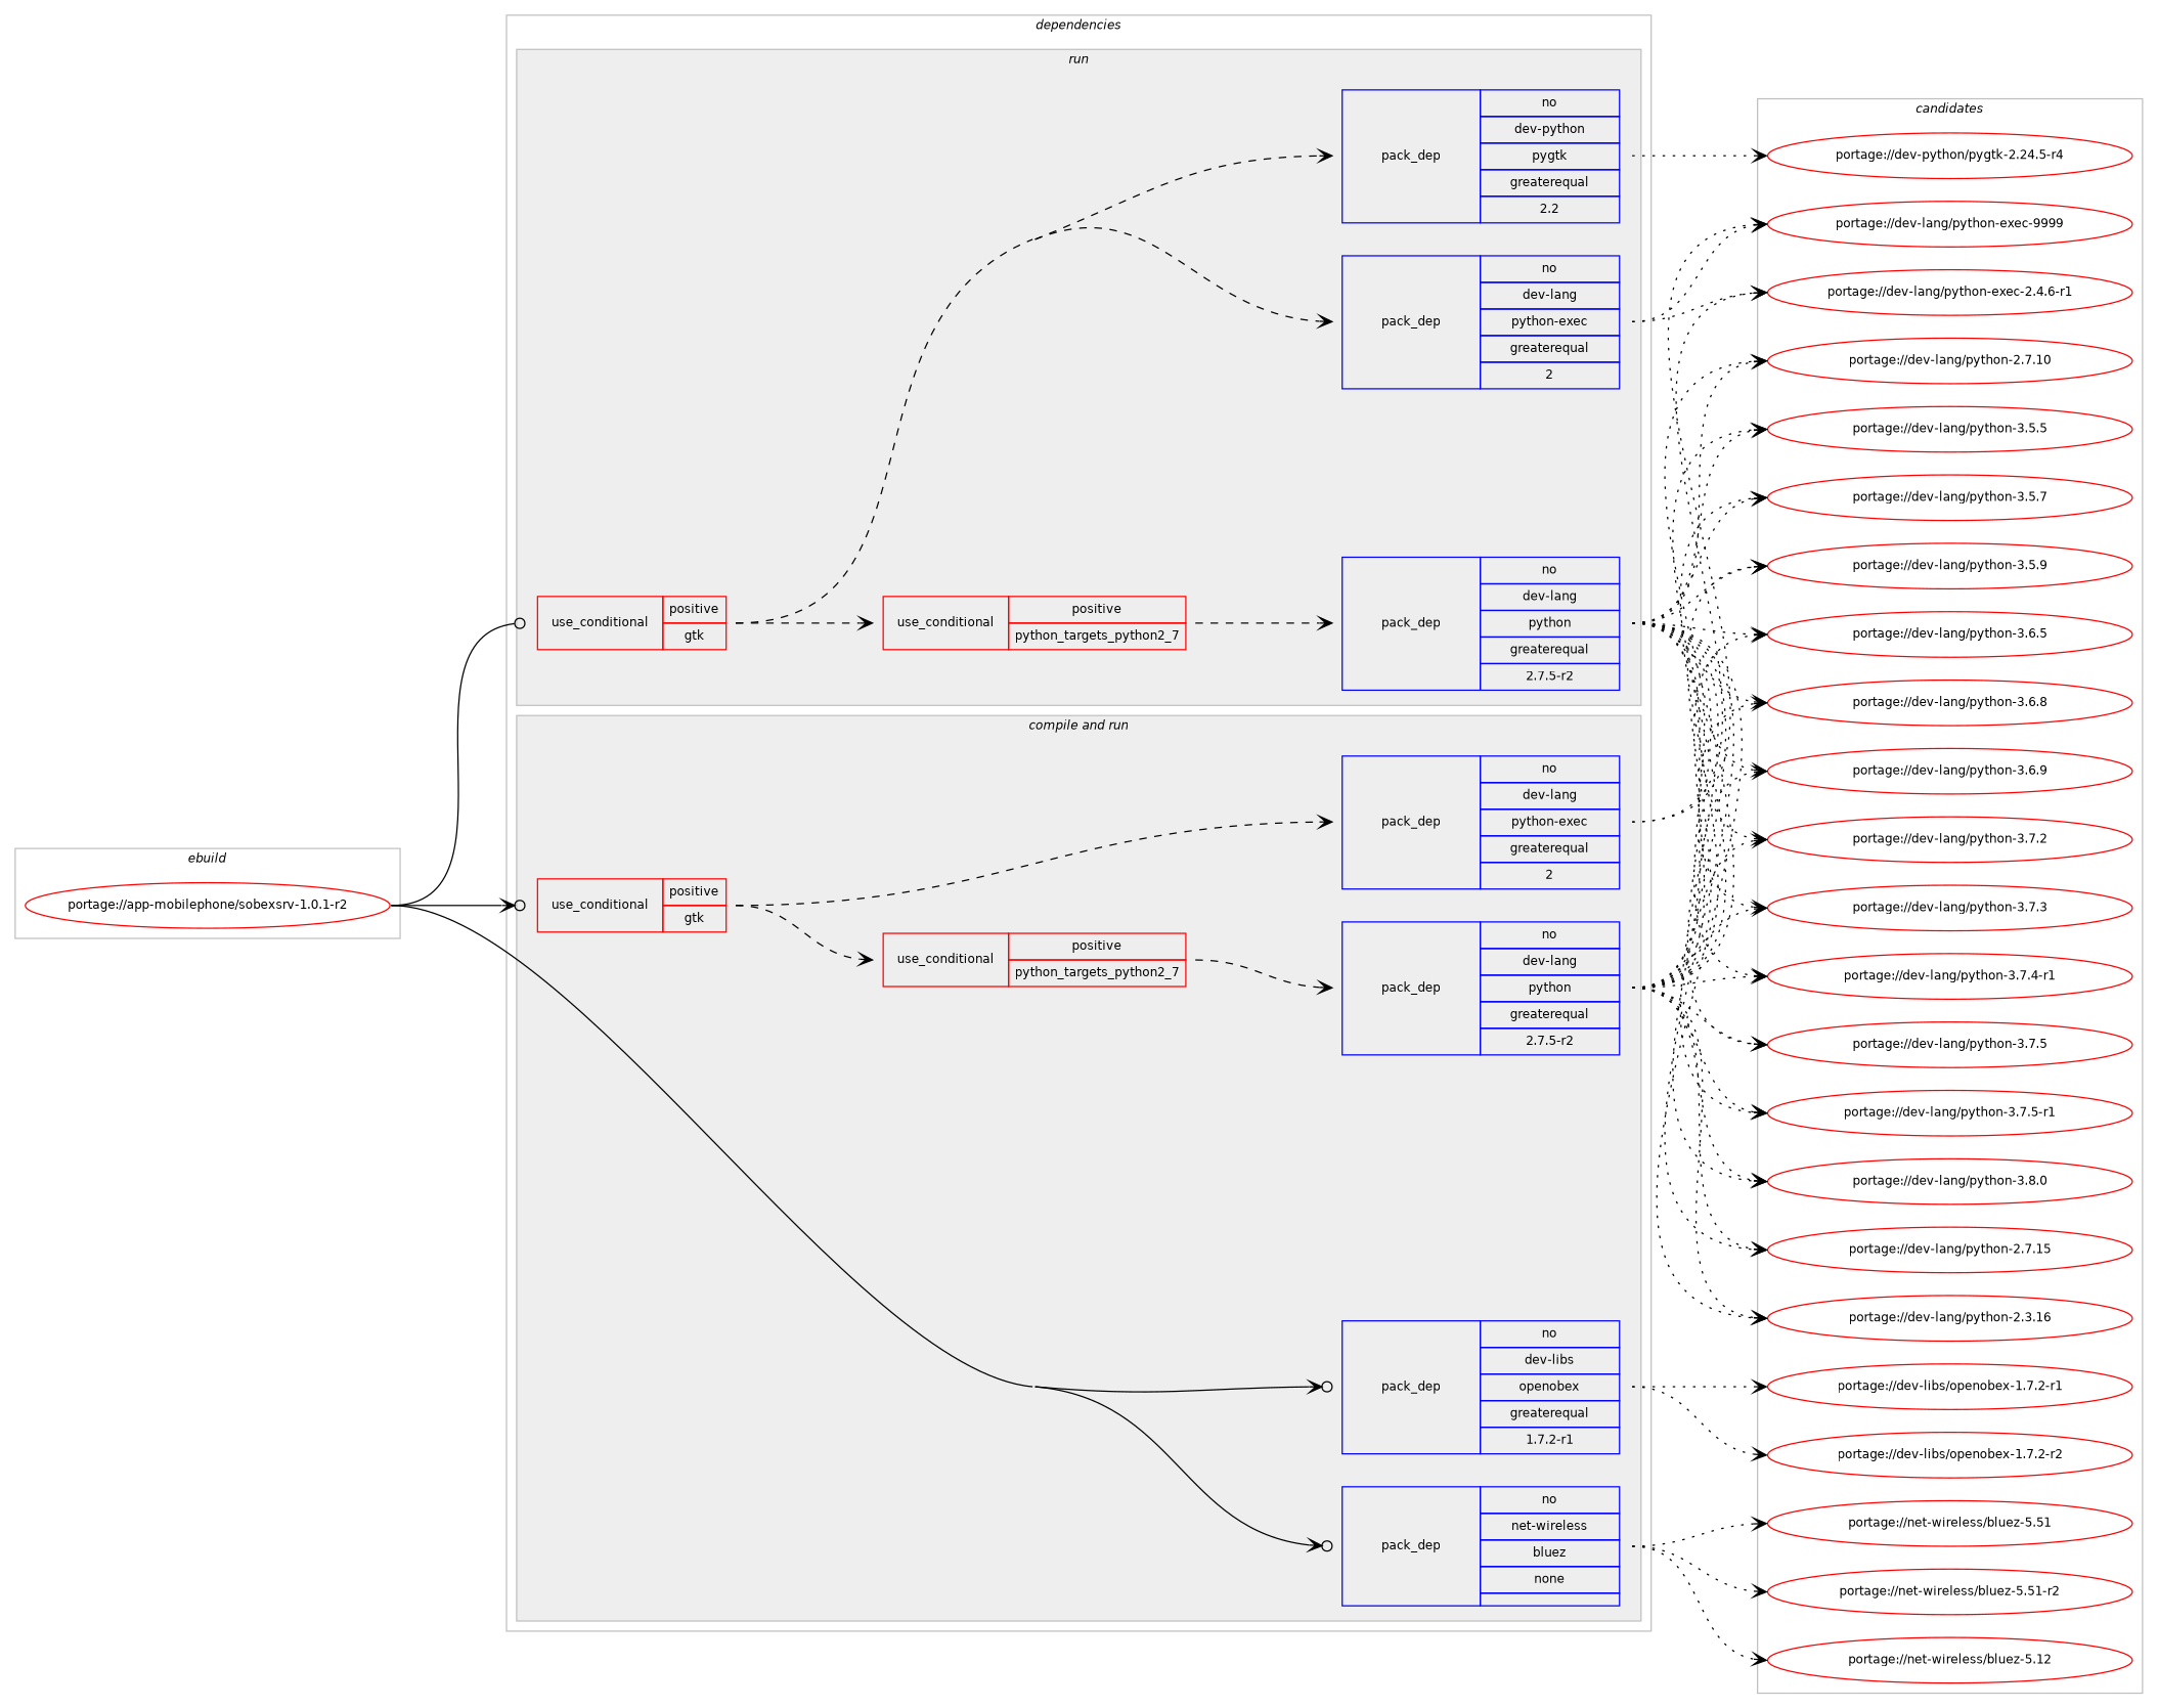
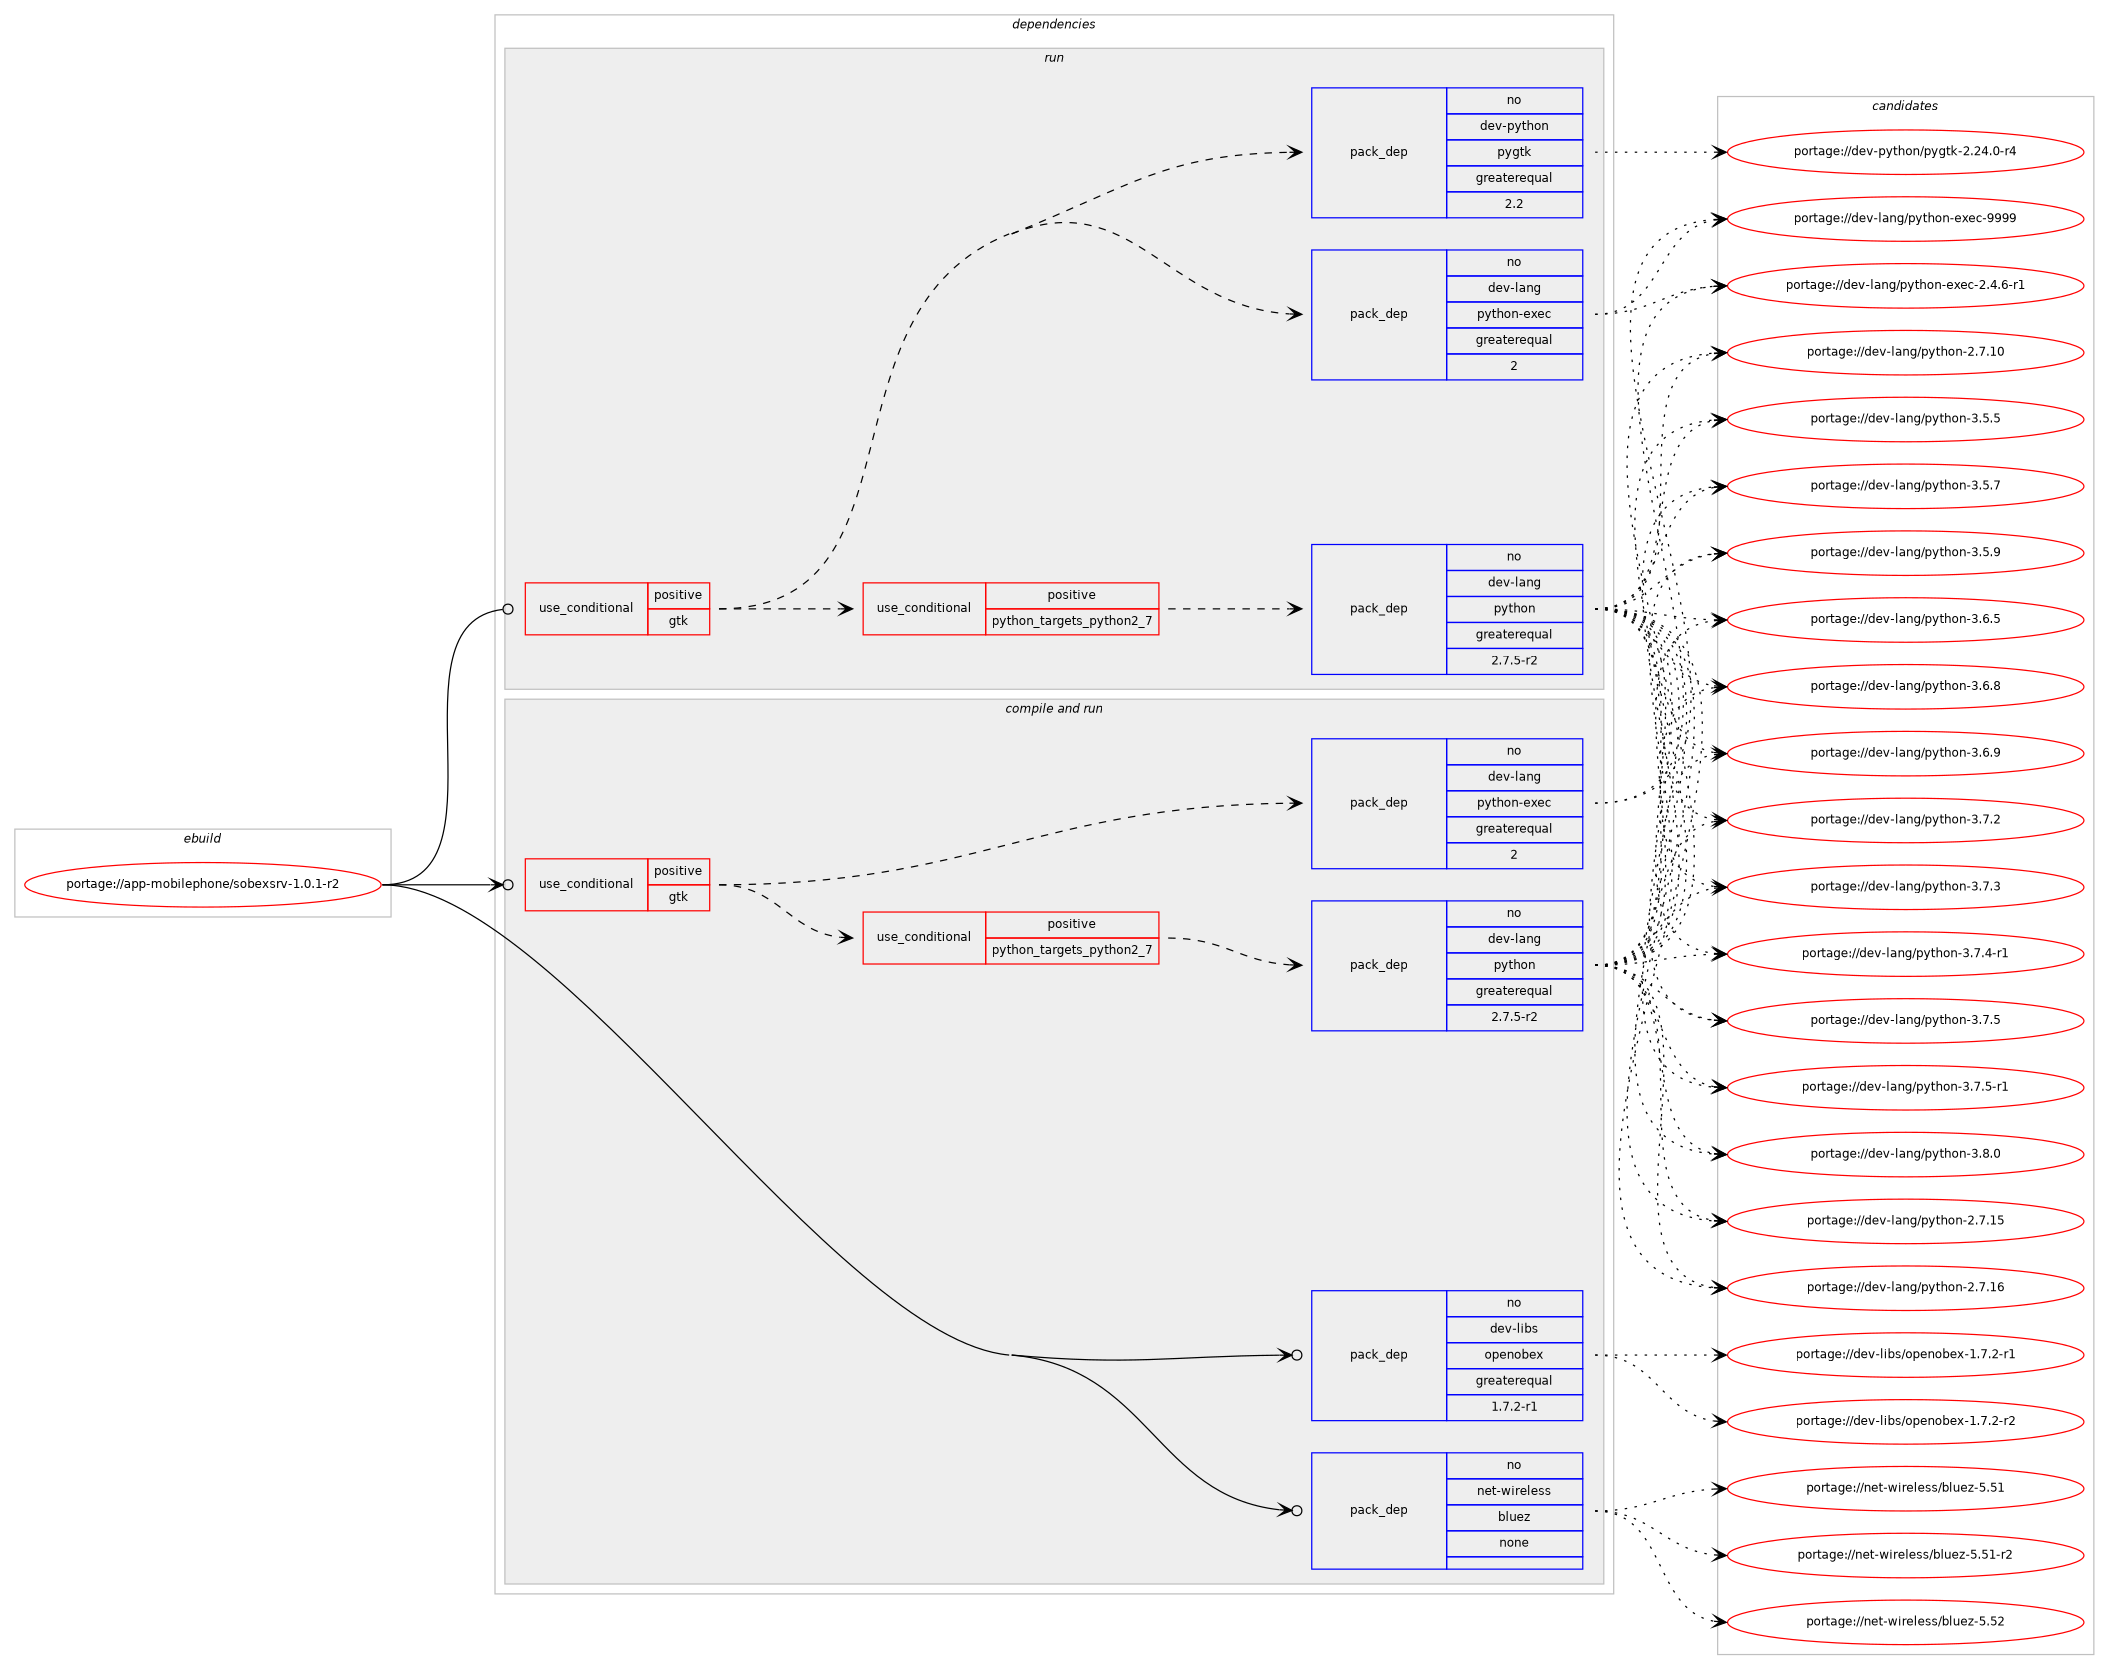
  digraph {
    compound=true
    concentrate=true
    fontname=Helvetica
    fontsize=10
    newrank=true
    rankdir=LR
    ranksep=1.5
    node [color=red fontname=Helvetica fontsize=10]
    edge [arrowhead=vee headport=w style=dotted tailport=e weight=100]
    n1 [label="portage://app-mobilephone/sobexsrv-1.0.1-r2" width=4]
    n2 [color=blue label=<<TABLE BORDER="0" CELLBORDER="1" CELLSPACING="0" CELLPADDING="4" WIDTH="220"><TR><TD ROWSPAN="6" CELLPADDING="30">pack_dep</TD></TR><TR><TD WIDTH="110">no</TD></TR><TR><TD>dev-lang</TD></TR><TR><TD>python</TD></TR><TR><TD>greaterequal</TD></TR><TR><TD>2.7.5-r2</TD></TR></TABLE>> shape=none]
    n3 [label=<<TABLE BORDER="0" CELLBORDER="1" CELLSPACING="0" CELLPADDING="4"><TR><TD ROWSPAN="3" CELLPADDING="10">use_conditional</TD></TR><TR><TD>positive</TD></TR><TR><TD>python_targets_python2_7</TD></TR></TABLE>> shape=none]
    n4 [color=blue label=<<TABLE BORDER="0" CELLBORDER="1" CELLSPACING="0" CELLPADDING="4" WIDTH="220"><TR><TD ROWSPAN="6" CELLPADDING="30">pack_dep</TD></TR><TR><TD WIDTH="110">no</TD></TR><TR><TD>dev-lang</TD></TR><TR><TD>python-exec</TD></TR><TR><TD>greaterequal</TD></TR><TR><TD>2</TD></TR></TABLE>> shape=none]
    n5 [label=<<TABLE BORDER="0" CELLBORDER="1" CELLSPACING="0" CELLPADDING="4"><TR><TD ROWSPAN="3" CELLPADDING="10">use_conditional</TD></TR><TR><TD>positive</TD></TR><TR><TD>gtk</TD></TR></TABLE>> shape=none]
    n6 [color=blue label=<<TABLE BORDER="0" CELLBORDER="1" CELLSPACING="0" CELLPADDING="4" WIDTH="220"><TR><TD ROWSPAN="6" CELLPADDING="30">pack_dep</TD></TR><TR><TD WIDTH="110">no</TD></TR><TR><TD>dev-libs</TD></TR><TR><TD>openobex</TD></TR><TR><TD>greaterequal</TD></TR><TR><TD>1.7.2-r1</TD></TR></TABLE>> shape=none]
    n7 [color=blue label=<<TABLE BORDER="0" CELLBORDER="1" CELLSPACING="0" CELLPADDING="4" WIDTH="220"><TR><TD ROWSPAN="6" CELLPADDING="30">pack_dep</TD></TR><TR><TD WIDTH="110">no</TD></TR><TR><TD>net-wireless</TD></TR><TR><TD>bluez</TD></TR><TR><TD>none</TD></TR><TR><TD></TD></TR></TABLE>> shape=none]
    n8 [color=blue label=<<TABLE BORDER="0" CELLBORDER="1" CELLSPACING="0" CELLPADDING="4" WIDTH="220"><TR><TD ROWSPAN="6" CELLPADDING="30">pack_dep</TD></TR><TR><TD WIDTH="110">no</TD></TR><TR><TD>dev-lang</TD></TR><TR><TD>python</TD></TR><TR><TD>greaterequal</TD></TR><TR><TD>2.7.5-r2</TD></TR></TABLE>> shape=none]
    n9 [label=<<TABLE BORDER="0" CELLBORDER="1" CELLSPACING="0" CELLPADDING="4"><TR><TD ROWSPAN="3" CELLPADDING="10">use_conditional</TD></TR><TR><TD>positive</TD></TR><TR><TD>python_targets_python2_7</TD></TR></TABLE>> shape=none]
    n10 [color=blue label=<<TABLE BORDER="0" CELLBORDER="1" CELLSPACING="0" CELLPADDING="4" WIDTH="220"><TR><TD ROWSPAN="6" CELLPADDING="30">pack_dep</TD></TR><TR><TD WIDTH="110">no</TD></TR><TR><TD>dev-lang</TD></TR><TR><TD>python-exec</TD></TR><TR><TD>greaterequal</TD></TR><TR><TD>2</TD></TR></TABLE>> shape=none]
    n11 [color=blue label=<<TABLE BORDER="0" CELLBORDER="1" CELLSPACING="0" CELLPADDING="4" WIDTH="220"><TR><TD ROWSPAN="6" CELLPADDING="30">pack_dep</TD></TR><TR><TD WIDTH="110">no</TD></TR><TR><TD>dev-python</TD></TR><TR><TD>pygtk</TD></TR><TR><TD>greaterequal</TD></TR><TR><TD>2.2</TD></TR></TABLE>> shape=none]
    n12 [label=<<TABLE BORDER="0" CELLBORDER="1" CELLSPACING="0" CELLPADDING="4"><TR><TD ROWSPAN="3" CELLPADDING="10">use_conditional</TD></TR><TR><TD>positive</TD></TR><TR><TD>gtk</TD></TR></TABLE>> shape=none]
    n13 [label="portage://dev-lang/python-2.7.15" width=4]
-   n14 [label="portage://dev-lang/python-2.3.16" width=4]
+   n14 [label="portage://dev-lang/python-2.7.16" width=4]
    n15 [label="portage://dev-lang/python-2.7.10" width=4]
    n16 [label="portage://dev-lang/python-3.5.5" width=4]
    n17 [label="portage://dev-lang/python-3.5.7" width=4]
    n18 [label="portage://dev-lang/python-3.5.9" width=4]
    n19 [label="portage://dev-lang/python-3.6.5" width=4]
    n20 [label="portage://dev-lang/python-3.6.8" width=4]
    n21 [label="portage://dev-lang/python-3.6.9" width=4]
    n22 [label="portage://dev-lang/python-3.7.2" width=4]
    n23 [label="portage://dev-lang/python-3.7.3" width=4]
    n24 [label="portage://dev-lang/python-3.7.4-r1" width=4]
    n25 [label="portage://dev-lang/python-3.7.5" width=4]
    n26 [label="portage://dev-lang/python-3.7.5-r1" width=4]
    n27 [label="portage://dev-lang/python-3.8.0" width=4]
    n28 [label="portage://dev-lang/python-exec-2.4.6-r1" width=4]
    n29 [label="portage://dev-lang/python-exec-9999" width=4]
    n30 [label="portage://dev-libs/openobex-1.7.2-r1" width=4]
    n31 [label="portage://dev-libs/openobex-1.7.2-r2" width=4]
    n32 [label="portage://net-wireless/bluez-5.51" width=4]
    n33 [label="portage://net-wireless/bluez-5.51-r2" width=4]
-   n34 [label="portage://net-wireless/bluez-5.12" width=4]
-   n35 [label="portage://dev-python/pygtk-2.24.5-r4" width=4]
+   n34 [label="portage://net-wireless/bluez-5.52" width=4]
+   n35 [label="portage://dev-python/pygtk-2.24.0-r4" width=4]
    subgraph cluster_1 {
      color=gray
      label=<<i>ebuild</i>>
      rank=same
      n1
    }
    subgraph cluster_2 {
      color=gray
      label=<<i>dependencies</i>>
      subgraph cluster_3 {
        color=gray
        fillcolor="#eeeeee"
        label=<<i>compile</i>>
        style=filled
      }
      subgraph cluster_4 {
        color=gray
        fillcolor="#eeeeee"
        label=<<i>compile and run</i>>
        style=filled
        subgraph sub_5 {
          color=gray
          fillcolor="#eeeeee"
          label=<<i>compile and run</i>>
          style=filled
          n5
          subgraph sub_6 {
            color=gray
            fillcolor="#eeeeee"
            label=<<i>compile and run</i>>
            style=filled
            n3
            subgraph sub_7 {
              color=gray
              fillcolor="#eeeeee"
              label=<<i>compile and run</i>>
              style=filled
              n2
            }
          }
          subgraph sub_8 {
            color=gray
            fillcolor="#eeeeee"
            label=<<i>compile and run</i>>
            style=filled
            n4
          }
        }
        subgraph sub_9 {
          color=gray
          fillcolor="#eeeeee"
          label=<<i>compile and run</i>>
          style=filled
          n6
        }
        subgraph sub_10 {
          color=gray
          fillcolor="#eeeeee"
          label=<<i>compile and run</i>>
          style=filled
          n7
        }
      }
      subgraph cluster_11 {
        color=gray
        fillcolor="#eeeeee"
        label=<<i>run</i>>
        style=filled
        subgraph sub_12 {
          color=gray
          fillcolor="#eeeeee"
          label=<<i>run</i>>
          style=filled
          n12
          subgraph sub_13 {
            color=gray
            fillcolor="#eeeeee"
            label=<<i>run</i>>
            style=filled
            n9
            subgraph sub_14 {
              color=gray
              fillcolor="#eeeeee"
              label=<<i>run</i>>
              style=filled
              n8
            }
          }
          subgraph sub_15 {
            color=gray
            fillcolor="#eeeeee"
            label=<<i>run</i>>
            style=filled
            n10
          }
          subgraph sub_16 {
            color=gray
            fillcolor="#eeeeee"
            label=<<i>run</i>>
            style=filled
            n11
          }
        }
      }
    }
    subgraph cluster_17 {
      color=gray
      label=<<i>candidates</i>>
      rank=same
      subgraph sub_18 {
        color=black
        label=<<i>candidates</i>>
        nodesep=1
        rank=same
        n13
        n14
        n15
        n16
        n17
        n18
        n19
        n20
        n21
        n22
        n23
        n24
        n25
        n26
        n27
      }
      subgraph sub_19 {
        color=black
        label=<<i>candidates</i>>
        nodesep=1
        rank=same
        n28
        n29
      }
      subgraph sub_20 {
        color=black
        label=<<i>candidates</i>>
        nodesep=1
        rank=same
        n30
        n31
      }
      subgraph sub_21 {
        color=black
        label=<<i>candidates</i>>
        nodesep=1
        rank=same
        n32
        n33
        n34
      }
      subgraph sub_22 {
        color=black
        label=<<i>candidates</i>>
        nodesep=1
        rank=same
        n13
        n14
        n15
        n16
        n17
        n18
        n19
        n20
        n21
        n22
        n23
        n24
        n25
        n26
        n27
      }
      subgraph sub_23 {
        color=black
        label=<<i>candidates</i>>
        nodesep=1
        rank=same
        n28
        n29
      }
      subgraph sub_24 {
        color=black
        label=<<i>candidates</i>>
        nodesep=1
        rank=same
        n35
      }
    }
    n1 -> n5 [arrowhead=odotvee style=solid weight=20]
    n1 -> n6 [arrowhead=odotvee style=solid weight=20]
    n1 -> n7 [arrowhead=odotvee style=solid weight=20]
    n1 -> n12 [arrowhead=odot style=solid weight=20]
    n2 -> n13
    n2 -> n14
    n2 -> n15
    n2 -> n16
    n2 -> n17
    n2 -> n18
    n2 -> n19
    n2 -> n20
    n2 -> n21
    n2 -> n22
    n2 -> n23
    n2 -> n24
    n2 -> n25
    n2 -> n26
    n2 -> n27
    n3 -> n2 [style=dashed weight=20]
    n4 -> n28
    n4 -> n29
    n5 -> n3 [style=dashed weight=20]
    n5 -> n4 [style=dashed weight=20]
    n6 -> n30
    n6 -> n31
    n7 -> n32
    n7 -> n33
    n7 -> n34
    n8 -> n13
    n8 -> n14
    n8 -> n15
    n8 -> n16
    n8 -> n17
    n8 -> n18
    n8 -> n19
    n8 -> n20
    n8 -> n21
    n8 -> n22
    n8 -> n23
    n8 -> n24
    n8 -> n25
    n8 -> n26
    n8 -> n27
    n9 -> n8 [style=dashed weight=20]
    n10 -> n28
    n10 -> n29
    n11 -> n35
    n12 -> n9 [style=dashed weight=20]
    n12 -> n10 [style=dashed weight=20]
    n12 -> n11 [style=dashed weight=20]
  }
